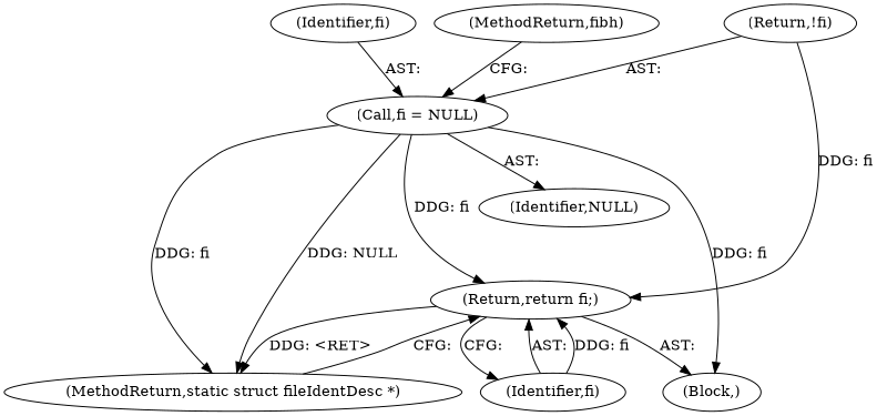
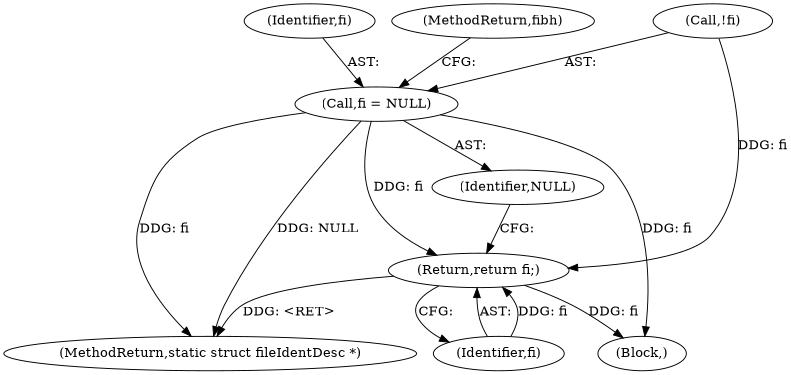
  digraph {
    n1 [label="(Call,fi = NULL)"]
    n2 [label="(Return,return fi;)"]
    n3 [label="(Identifier,NULL)"]
    n4 [label="(Block,)"]
    n5 [label="(MethodReturn,static struct fileIdentDesc *)"]
    n6 [label="(Identifier,fi)"]
    n7 [label="(Identifier,fi)"]
-   n8 [label="(Return,!fi)"]
+   n8 [label="(Call,!fi)"]
    n9 [label="(MethodReturn,fibh)"]
    n1 -> n2 [label="DDG: fi"]
    n1 -> n3 [label="AST: "]
    n1 -> n4 [label="DDG: fi"]
    n1 -> n5 [label="DDG: fi"]
    n1 -> n5 [label="DDG: NULL"]
-   n2 -> n4 [label="AST: "]
+   n2 -> n4 [label="DDG: fi"]
    n2 -> n5 [label="DDG: <RET>"]
    n2 -> n6 [label="CFG: "]
-   n5 -> n2 [label="CFG: "]
+   n3 -> n2 [label="CFG: "]
    n6 -> n2 [label="AST: "]
    n6 -> n2 [label="DDG: fi"]
    n7 -> n1 [label="AST: "]
    n8 -> n1 [label="AST: "]
    n8 -> n2 [label="DDG: fi"]
    n9 -> n1 [label="CFG: "]
  }
